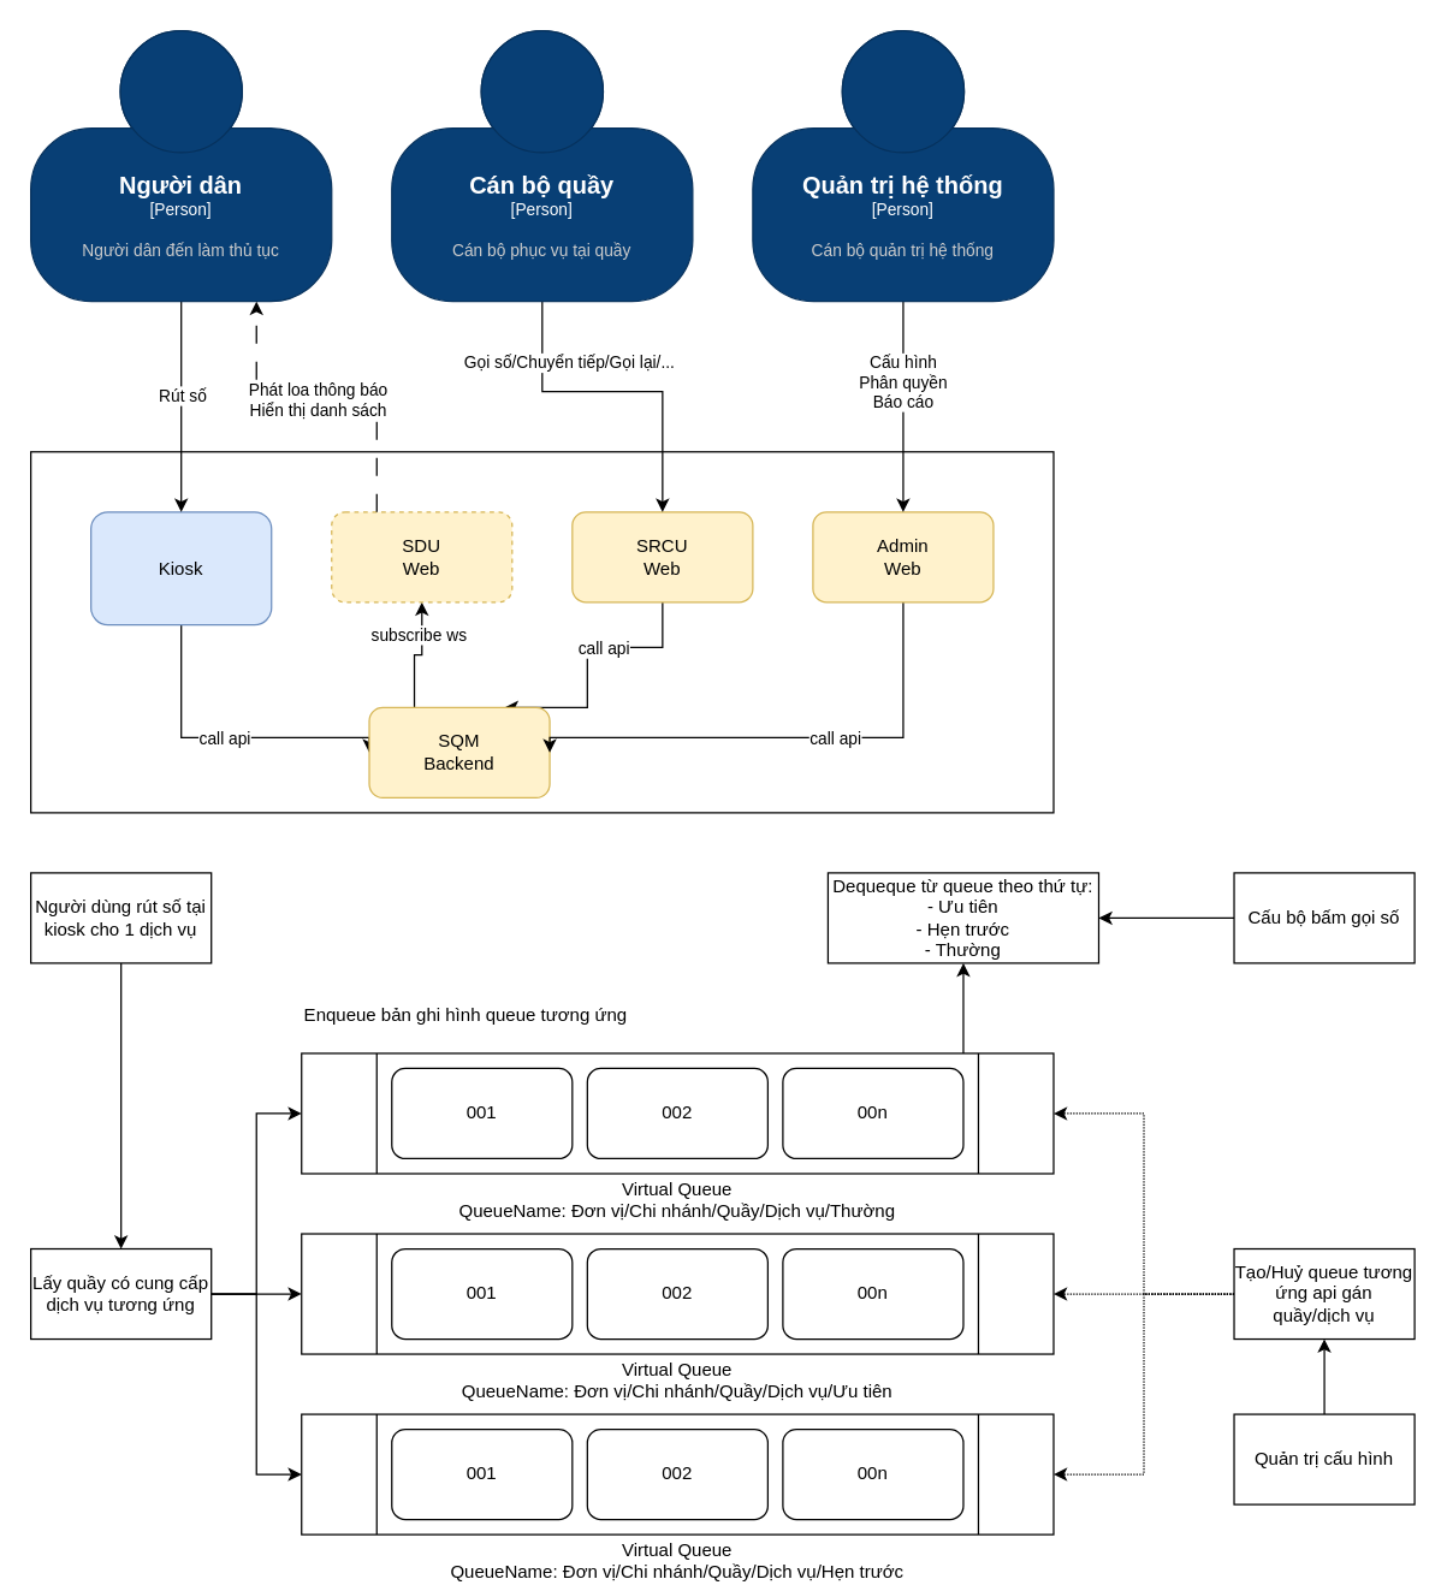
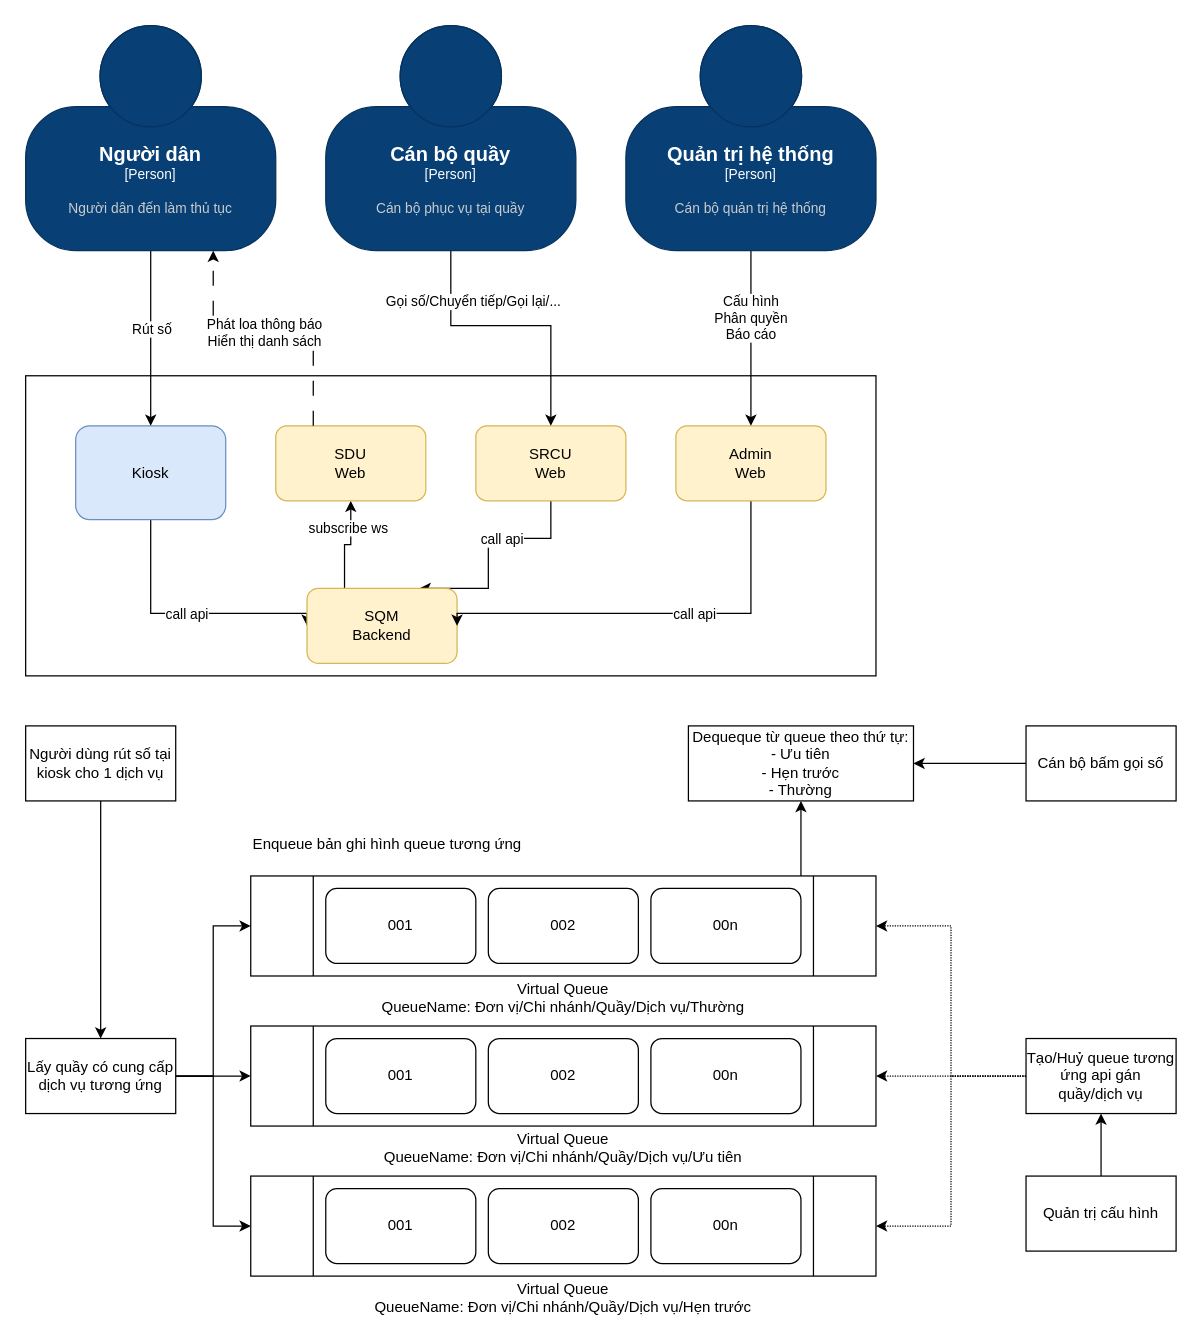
  <mxCell id="0" />
  <mxCell id="1" parent="0" />
  <mxCell id="2" style="edgeStyle=orthogonalEdgeStyle;rounded=0;orthogonalLoop=1;jettySize=auto;html=1;entryX=0.5;entryY=1;entryDx=0;entryDy=0;" edge="1" parent="1" source="3" target="41"><mxGeometry relative="1" as="geometry"><Array as="points"><mxPoint x="640" y="670" /><mxPoint x="640" y="670" /></Array></mxGeometry></mxCell>
  <mxCell id="3" value="&lt;div&gt;&lt;br&gt;&lt;/div&gt;&lt;br&gt;&lt;br&gt;&lt;br&gt;&lt;br&gt;&lt;br&gt;&lt;br&gt;&lt;br&gt;Virtual Queue&lt;div&gt;QueueName:&amp;nbsp;&lt;span style=&quot;background-color: initial;&quot;&gt;Đơn vị/Chi nhánh/Quầy/Dịch vụ/Thường&lt;/span&gt;&lt;/div&gt;" style="shape=process;whiteSpace=wrap;html=1;backgroundOutline=1;" vertex="1" parent="1"><mxGeometry x="200" y="700" width="500" height="80" as="geometry" /></mxCell>
  <mxCell id="4" value="" style="rounded=0;whiteSpace=wrap;html=1;" parent="1" vertex="1"><mxGeometry x="20" y="300" width="680" height="240" as="geometry" /></mxCell>
  <mxCell id="5" style="edgeStyle=orthogonalEdgeStyle;rounded=0;orthogonalLoop=1;jettySize=auto;html=1;entryX=0.75;entryY=0;entryDx=0;entryDy=0;" parent="1" source="7" target="14" edge="1"><mxGeometry relative="1" as="geometry"><Array as="points"><mxPoint x="440" y="430" /><mxPoint x="390" y="430" /></Array></mxGeometry></mxCell>
  <mxCell id="6" value="call api" style="edgeLabel;html=1;align=center;verticalAlign=middle;resizable=0;points=[];" parent="5" connectable="0" vertex="1"><mxGeometry x="-0.2" relative="1" as="geometry"><mxPoint as="offset" /></mxGeometry></mxCell>
  <mxCell id="7" value="SRCU&lt;div&gt;Web&lt;/div&gt;" style="rounded=1;whiteSpace=wrap;html=1;fillColor=#fff2cc;strokeColor=#d6b656;" parent="1" vertex="1"><mxGeometry x="380" y="340" width="120" height="60" as="geometry" /></mxCell>
  <mxCell id="8" style="edgeStyle=orthogonalEdgeStyle;rounded=0;orthogonalLoop=1;jettySize=auto;html=1;startArrow=classic;startFill=1;endArrow=none;endFill=0;entryX=0.25;entryY=0;entryDx=0;entryDy=0;" parent="1" source="10" target="14" edge="1"><mxGeometry relative="1" as="geometry" /></mxCell>
  <mxCell id="9" value="subscribe ws" style="edgeLabel;html=1;align=center;verticalAlign=middle;resizable=0;points=[];" parent="8" connectable="0" vertex="1"><mxGeometry y="-2" relative="1" as="geometry"><mxPoint y="-12" as="offset" /></mxGeometry></mxCell>
- <mxCell id="10" value="SDU&lt;div&gt;Web&lt;/div&gt;" style="rounded=1;whiteSpace=wrap;html=1;fillColor=#fff2cc;strokeColor=#d6b656;dashed=1;" parent="1" vertex="1"><mxGeometry x="220" y="340" width="120" height="60" as="geometry" /></mxCell>
+ <mxCell id="10" value="SDU&lt;div&gt;Web&lt;/div&gt;" style="rounded=1;whiteSpace=wrap;html=1;fillColor=#fff2cc;strokeColor=#d6b656;" parent="1" vertex="1"><mxGeometry x="220" y="340" width="120" height="60" as="geometry" /></mxCell>
  <mxCell id="11" style="edgeStyle=orthogonalEdgeStyle;rounded=0;orthogonalLoop=1;jettySize=auto;html=1;entryX=0;entryY=0.5;entryDx=0;entryDy=0;" parent="1" source="13" target="14" edge="1"><mxGeometry relative="1" as="geometry"><Array as="points"><mxPoint x="120" y="490" /></Array></mxGeometry></mxCell>
  <mxCell id="12" value="call api" style="edgeLabel;html=1;align=center;verticalAlign=middle;resizable=0;points=[];" parent="11" connectable="0" vertex="1"><mxGeometry x="-0.02" relative="1" as="geometry"><mxPoint as="offset" /></mxGeometry></mxCell>
  <mxCell id="13" value="Kiosk" style="rounded=1;whiteSpace=wrap;html=1;fillColor=#dae8fc;strokeColor=#6c8ebf;" parent="1" vertex="1"><mxGeometry x="60" y="340" width="120" height="75" as="geometry" /></mxCell>
  <mxCell id="14" value="SQM&lt;div&gt;Backend&lt;/div&gt;" style="rounded=1;whiteSpace=wrap;html=1;fillColor=#fff2cc;strokeColor=#d6b656;" parent="1" vertex="1"><mxGeometry x="245" y="470" width="120" height="60" as="geometry" /></mxCell>
  <mxCell id="15" style="edgeStyle=orthogonalEdgeStyle;rounded=0;orthogonalLoop=1;jettySize=auto;html=1;" parent="1" source="17" target="13" edge="1"><mxGeometry relative="1" as="geometry" /></mxCell>
  <mxCell id="16" value="Rút số" style="edgeLabel;html=1;align=center;verticalAlign=middle;resizable=0;points=[];" parent="15" connectable="0" vertex="1"><mxGeometry x="-0.114" relative="1" as="geometry"><mxPoint as="offset" /></mxGeometry></mxCell>
  <mxCell id="17" value="&lt;font style=&quot;font-size: 16px&quot;&gt;&lt;b&gt;Người dân&lt;/b&gt;&lt;/font&gt;&lt;div&gt;[Person]&lt;/div&gt;&lt;br&gt;&lt;div&gt;&lt;font style=&quot;font-size: 11px&quot;&gt;&lt;font color=&quot;#cccccc&quot;&gt;Người dân đến làm thủ tục&lt;/font&gt;&lt;/div&gt;" style="html=1;fontSize=11;dashed=0;whiteSpace=wrap;fillColor=#083F75;strokeColor=#06315C;fontColor=#ffffff;shape=mxgraph.c4.person2;align=center;metaEdit=1;points=[[0.5,0,0],[1,0.5,0],[1,0.75,0],[0.75,1,0],[0.5,1,0],[0.25,1,0],[0,0.75,0],[0,0.5,0]];resizable=0;" parent="1" vertex="1"><mxGeometry x="20" y="20" width="200" height="180" as="geometry" /></mxCell>
  <mxCell id="18" style="edgeStyle=orthogonalEdgeStyle;rounded=0;orthogonalLoop=1;jettySize=auto;html=1;" parent="1" source="20" target="7" edge="1"><mxGeometry relative="1" as="geometry"><Array as="points"><mxPoint x="360" y="260" /><mxPoint x="440" y="260" /></Array></mxGeometry></mxCell>
  <mxCell id="19" value="Gọi số/Chuyển tiếp/Gọi lại/..." style="edgeLabel;html=1;align=center;verticalAlign=middle;resizable=0;points=[];" parent="18" connectable="0" vertex="1"><mxGeometry x="-0.3" y="2" relative="1" as="geometry"><mxPoint y="-18" as="offset" /></mxGeometry></mxCell>
  <mxCell id="20" value="&lt;font style=&quot;font-size: 16px&quot;&gt;&lt;b&gt;Cán bộ quầy&lt;/b&gt;&lt;/font&gt;&lt;div&gt;[Person]&lt;/div&gt;&lt;br&gt;&lt;div&gt;&lt;font style=&quot;font-size: 11px&quot;&gt;&lt;font color=&quot;#cccccc&quot;&gt;Cán bộ phục vụ tại quầy&lt;/font&gt;&lt;/div&gt;" style="html=1;fontSize=11;dashed=0;whiteSpace=wrap;fillColor=#083F75;strokeColor=#06315C;fontColor=#ffffff;shape=mxgraph.c4.person2;align=center;metaEdit=1;points=[[0.5,0,0],[1,0.5,0],[1,0.75,0],[0.75,1,0],[0.5,1,0],[0.25,1,0],[0,0.75,0],[0,0.5,0]];resizable=0;" parent="1" vertex="1"><mxGeometry x="260" y="20" width="200" height="180" as="geometry" /></mxCell>
  <mxCell id="21" style="edgeStyle=orthogonalEdgeStyle;rounded=0;orthogonalLoop=1;jettySize=auto;html=1;dashed=1;dashPattern=12 12;entryX=0.75;entryY=1;entryDx=0;entryDy=0;entryPerimeter=0;" parent="1" source="10" target="17" edge="1"><mxGeometry relative="1" as="geometry"><mxPoint x="170" y="210" as="targetPoint" /><Array as="points"><mxPoint x="250" y="260" /><mxPoint x="170" y="260" /></Array></mxGeometry></mxCell>
  <mxCell id="22" value="Phát loa thông báo&lt;div&gt;Hiển thị danh sách&lt;/div&gt;" style="edgeLabel;html=1;align=center;verticalAlign=middle;resizable=0;points=[];" parent="21" connectable="0" vertex="1"><mxGeometry x="-0.322" relative="1" as="geometry"><mxPoint x="-40" as="offset" /></mxGeometry></mxCell>
  <mxCell id="23" style="edgeStyle=orthogonalEdgeStyle;rounded=0;orthogonalLoop=1;jettySize=auto;html=1;entryX=1;entryY=0.5;entryDx=0;entryDy=0;" parent="1" source="25" target="14" edge="1"><mxGeometry relative="1" as="geometry"><Array as="points"><mxPoint x="600" y="490" /></Array></mxGeometry></mxCell>
  <mxCell id="24" value="call api" style="edgeLabel;html=1;align=center;verticalAlign=middle;resizable=0;points=[];" parent="23" connectable="0" vertex="1"><mxGeometry x="-0.186" relative="1" as="geometry"><mxPoint as="offset" /></mxGeometry></mxCell>
  <mxCell id="25" value="Admin&lt;div&gt;Web&lt;/div&gt;" style="rounded=1;whiteSpace=wrap;html=1;fillColor=#fff2cc;strokeColor=#d6b656;" parent="1" vertex="1"><mxGeometry x="540" y="340" width="120" height="60" as="geometry" /></mxCell>
  <mxCell id="26" style="edgeStyle=orthogonalEdgeStyle;rounded=0;orthogonalLoop=1;jettySize=auto;html=1;" parent="1" source="28" target="25" edge="1"><mxGeometry relative="1" as="geometry" /></mxCell>
  <mxCell id="27" value="Cấu hình&lt;div&gt;Phân quyền&lt;/div&gt;&lt;div&gt;Báo cáo&lt;/div&gt;" style="edgeLabel;html=1;align=center;verticalAlign=middle;resizable=0;points=[];" parent="26" connectable="0" vertex="1"><mxGeometry x="-0.236" y="-1" relative="1" as="geometry"><mxPoint as="offset" /></mxGeometry></mxCell>
  <mxCell id="28" value="&lt;font style=&quot;font-size: 16px&quot;&gt;&lt;b&gt;Quản trị hệ thống&lt;/b&gt;&lt;/font&gt;&lt;div&gt;[Person]&lt;/div&gt;&lt;br&gt;&lt;div&gt;&lt;font style=&quot;font-size: 11px&quot;&gt;&lt;font color=&quot;#cccccc&quot;&gt;Cán bộ quản trị hệ thống&lt;/font&gt;&lt;/div&gt;" style="html=1;fontSize=11;dashed=0;whiteSpace=wrap;fillColor=#083F75;strokeColor=#06315C;fontColor=#ffffff;shape=mxgraph.c4.person2;align=center;metaEdit=1;points=[[0.5,0,0],[1,0.5,0],[1,0.75,0],[0.75,1,0],[0.5,1,0],[0.25,1,0],[0,0.75,0],[0,0.5,0]];resizable=0;" parent="1" vertex="1"><mxGeometry x="500" y="20" width="200" height="180" as="geometry" /></mxCell>
  <mxCell id="29" value="001" style="rounded=1;whiteSpace=wrap;html=1;" parent="1" vertex="1"><mxGeometry x="260" y="710" width="120" height="60" as="geometry" /></mxCell>
  <mxCell id="30" value="Enqueue bản ghi hình queue tương ứng" style="text;html=1;align=left;verticalAlign=middle;whiteSpace=wrap;rounded=0;" vertex="1" parent="1"><mxGeometry x="200" width="400" height="30" as="geometry" y="660" /></mxCell>
  <mxCell id="31" style="edgeStyle=orthogonalEdgeStyle;rounded=0;orthogonalLoop=1;jettySize=auto;html=1;" edge="1" parent="1" source="32" target="38"><mxGeometry relative="1" as="geometry" /></mxCell>
  <mxCell id="32" value="Người dùng rút số tại kiosk cho 1 dịch vụ" style="rounded=0;whiteSpace=wrap;html=1;" vertex="1" parent="1"><mxGeometry x="20" y="580" width="120" height="60" as="geometry" /></mxCell>
  <mxCell id="33" value="002" style="rounded=1;whiteSpace=wrap;html=1;" vertex="1" parent="1"><mxGeometry x="390" y="710" width="120" height="60" as="geometry" /></mxCell>
  <mxCell id="34" value="00n" style="rounded=1;whiteSpace=wrap;html=1;" vertex="1" parent="1"><mxGeometry x="520" y="710" width="120" height="60" as="geometry" /></mxCell>
  <mxCell id="35" style="edgeStyle=orthogonalEdgeStyle;rounded=0;orthogonalLoop=1;jettySize=auto;html=1;entryX=0;entryY=0.5;entryDx=0;entryDy=0;" edge="1" parent="1" source="38" target="3"><mxGeometry relative="1" as="geometry" /></mxCell>
  <mxCell id="36" style="edgeStyle=orthogonalEdgeStyle;rounded=0;orthogonalLoop=1;jettySize=auto;html=1;entryX=0;entryY=0.5;entryDx=0;entryDy=0;" edge="1" parent="1" source="38" target="46"><mxGeometry relative="1" as="geometry" /></mxCell>
  <mxCell id="37" style="edgeStyle=orthogonalEdgeStyle;rounded=0;orthogonalLoop=1;jettySize=auto;html=1;entryX=0;entryY=0.5;entryDx=0;entryDy=0;" edge="1" parent="1" source="38" target="50"><mxGeometry relative="1" as="geometry" /></mxCell>
  <mxCell id="38" value="Lấy quầy có cung cấp dịch vụ tương ứng" style="rounded=0;whiteSpace=wrap;html=1;" vertex="1" parent="1"><mxGeometry x="20" y="830" width="120" height="60" as="geometry" /></mxCell>
  <mxCell id="39" style="edgeStyle=orthogonalEdgeStyle;rounded=0;orthogonalLoop=1;jettySize=auto;html=1;" edge="1" parent="1" source="40" target="41"><mxGeometry relative="1" as="geometry" /></mxCell>
- <mxCell id="40" value="Cấu bộ bấm gọi số" style="rounded=0;whiteSpace=wrap;html=1;" vertex="1" parent="1"><mxGeometry x="820" y="580" width="120" height="60" as="geometry" /></mxCell>
+ <mxCell id="40" value="Cán bộ bấm gọi số" style="rounded=0;whiteSpace=wrap;html=1;" vertex="1" parent="1"><mxGeometry x="820" y="580" width="120" height="60" as="geometry" /></mxCell>
  <mxCell id="41" value="Dequeque từ queue theo thứ tự:&lt;br&gt;- Ưu tiên&lt;br&gt;- Hẹn trước&lt;br&gt;- Thường" style="rounded=0;whiteSpace=wrap;html=1;" vertex="1" parent="1"><mxGeometry x="550" y="580" width="180" height="60" as="geometry" /></mxCell>
  <mxCell id="42" style="edgeStyle=orthogonalEdgeStyle;rounded=0;orthogonalLoop=1;jettySize=auto;html=1;entryX=1;entryY=0.5;entryDx=0;entryDy=0;dashed=1;dashPattern=1 1;" edge="1" parent="1" source="45" target="3"><mxGeometry relative="1" as="geometry" /></mxCell>
  <mxCell id="43" style="edgeStyle=orthogonalEdgeStyle;rounded=0;orthogonalLoop=1;jettySize=auto;html=1;entryX=1;entryY=0.5;entryDx=0;entryDy=0;dashed=1;dashPattern=1 1;" edge="1" parent="1" source="45" target="46"><mxGeometry relative="1" as="geometry" /></mxCell>
  <mxCell id="44" style="edgeStyle=orthogonalEdgeStyle;rounded=0;orthogonalLoop=1;jettySize=auto;html=1;entryX=1;entryY=0.5;entryDx=0;entryDy=0;dashed=1;dashPattern=1 1;" edge="1" parent="1" source="45" target="50"><mxGeometry relative="1" as="geometry" /></mxCell>
  <mxCell id="45" value="Tạo/Huỷ queue tương ứng api gán quầy/dịch vụ" style="rounded=0;whiteSpace=wrap;html=1;" vertex="1" parent="1"><mxGeometry x="820" y="830" width="120" height="60" as="geometry" /></mxCell>
  <mxCell id="46" value="&lt;div&gt;&lt;br&gt;&lt;/div&gt;&lt;br&gt;&lt;br&gt;&lt;br&gt;&lt;br&gt;&lt;br&gt;&lt;br&gt;&lt;br&gt;Virtual Queue&lt;div&gt;QueueName:&amp;nbsp;&lt;span style=&quot;background-color: initial;&quot;&gt;Đơn vị/Chi nhánh/Quầy/Dịch vụ/Ưu tiên&lt;/span&gt;&lt;/div&gt;" style="shape=process;whiteSpace=wrap;html=1;backgroundOutline=1;" vertex="1" parent="1"><mxGeometry x="200" y="820" width="500" height="80" as="geometry" /></mxCell>
  <mxCell id="47" value="001" style="rounded=1;whiteSpace=wrap;html=1;" vertex="1" parent="1"><mxGeometry x="260" y="830" width="120" height="60" as="geometry" /></mxCell>
  <mxCell id="48" value="002" style="rounded=1;whiteSpace=wrap;html=1;" vertex="1" parent="1"><mxGeometry x="390" y="830" width="120" height="60" as="geometry" /></mxCell>
  <mxCell id="49" value="00n" style="rounded=1;whiteSpace=wrap;html=1;" vertex="1" parent="1"><mxGeometry x="520" y="830" width="120" height="60" as="geometry" /></mxCell>
  <mxCell id="50" value="&lt;div&gt;&lt;br&gt;&lt;/div&gt;&lt;br&gt;&lt;br&gt;&lt;br&gt;&lt;br&gt;&lt;br&gt;&lt;br&gt;&lt;br&gt;Virtual Queue&lt;div&gt;QueueName:&amp;nbsp;&lt;span style=&quot;background-color: initial;&quot;&gt;Đơn vị/Chi nhánh/Quầy/Dịch vụ/Hẹn trước&lt;/span&gt;&lt;/div&gt;" style="shape=process;whiteSpace=wrap;html=1;backgroundOutline=1;" vertex="1" parent="1"><mxGeometry x="200" y="940" width="500" height="80" as="geometry" /></mxCell>
  <mxCell id="51" value="001" style="rounded=1;whiteSpace=wrap;html=1;" vertex="1" parent="1"><mxGeometry x="260" y="950" width="120" height="60" as="geometry" /></mxCell>
  <mxCell id="52" value="002" style="rounded=1;whiteSpace=wrap;html=1;" vertex="1" parent="1"><mxGeometry x="390" y="950" width="120" height="60" as="geometry" /></mxCell>
  <mxCell id="53" value="00n" style="rounded=1;whiteSpace=wrap;html=1;" vertex="1" parent="1"><mxGeometry x="520" y="950" width="120" height="60" as="geometry" /></mxCell>
  <mxCell id="54" style="edgeStyle=orthogonalEdgeStyle;rounded=0;orthogonalLoop=1;jettySize=auto;html=1;entryX=0.5;entryY=1;entryDx=0;entryDy=0;" edge="1" parent="1" source="55" target="45"><mxGeometry relative="1" as="geometry" /></mxCell>
  <mxCell id="55" value="Quản trị cấu hình" style="rounded=0;whiteSpace=wrap;html=1;" vertex="1" parent="1"><mxGeometry x="820" y="940" width="120" height="60" as="geometry" /></mxCell>
